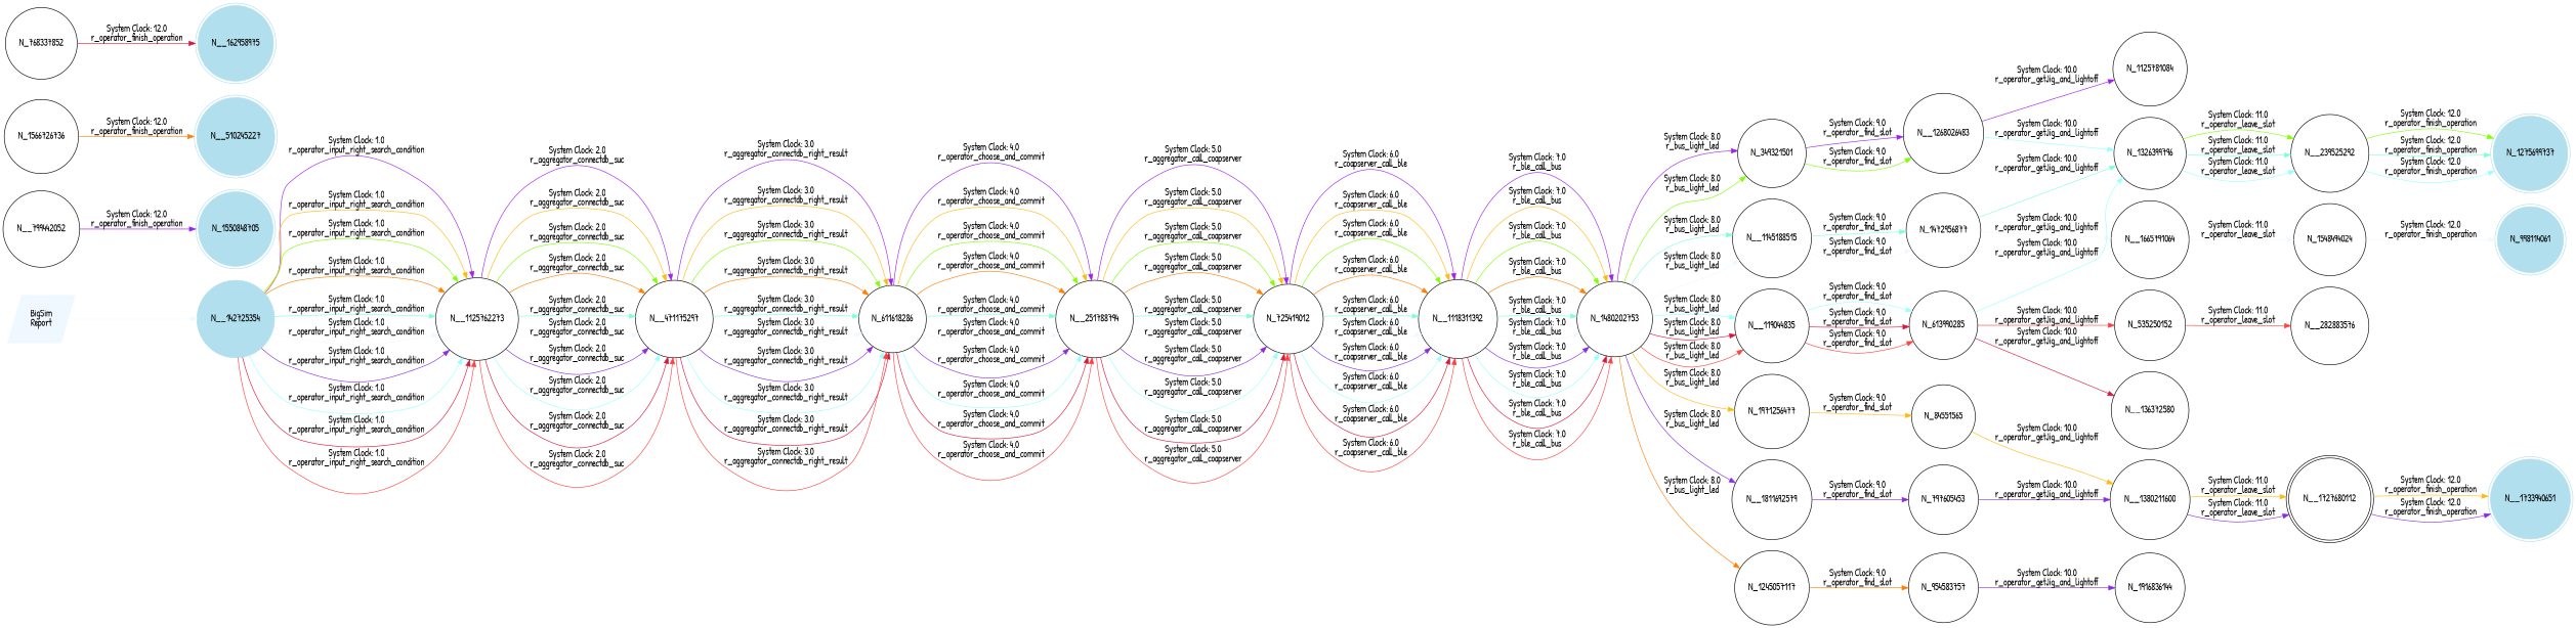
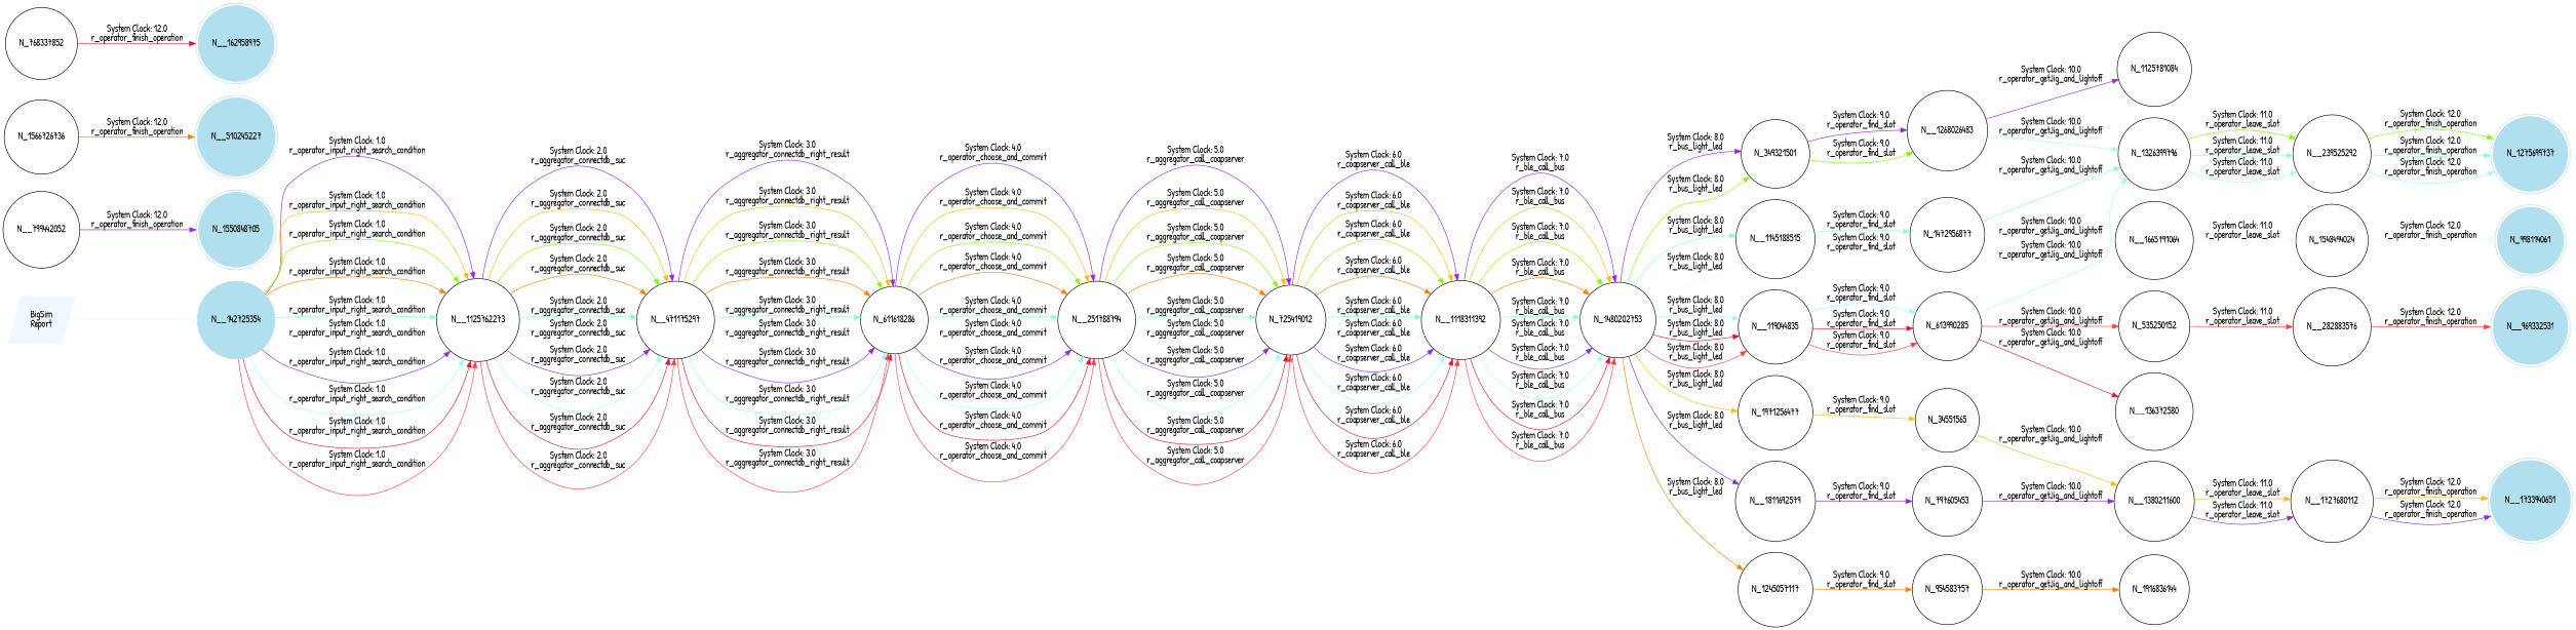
  digraph {
    fontname="Patrick Hand"
    rankdir=LR
    node [fontname="Patrick Hand" shape=circle]
    edge [color=aliceblue fontname="Patrick Hand"]
    n1 [color=aliceblue label="BigSim\nReport" shape=parallelogram style=filled]
    n2 [color=lightblue2 label=N__142725354 style=filled]
    n3 [label=N__1125762273]
    n4 [label=N__471175297]
    n5 [label=N_349321501]
    n6 [label=N__1268026483]
    n7 [label=N_1125781084]
    n8 [label=N_1326399796]
    n9 [label=N__239525292]
    n10 [label=N__799442052]
    n11 [color=lightblue2 label=N_1550848705 shape=doublecircle style=filled]
    n12 [label=N_725419012]
    n13 [label=N__1118311392]
    n14 [label=N_1480202753]
    n15 [label=N_1971256477]
    n16 [label=N_1245057117]
    n17 [label=N__1145188515]
    n18 [label=N__1811692579]
    n19 [label=N__119044835]
    n20 [label=N_611618286]
    n21 [label=N__251788794]
-   n22 [label=N_84551565]
+   n22 [label=N_34551565]
    n23 [label=N_954583757]
    n24 [label=N_1472956877]
    n25 [label=N_797605453]
    n26 [label=N_613990285]
    n27 [label=N__1380211600]
-   n28 [label=N__1727680112 shape=doublecircle]
+   n28 [label=N__1727680112]
    n29 [color=lightblue2 label=N__1733940651 shape=doublecircle style=filled]
    n30 [color=lightblue2 label=N_1275699737 shape=doublecircle style=filled]
    n31 [label=N_1916836144]
    n32 [label=N_1566726736]
    n33 [color=lightblue2 label=N__510245227 shape=doublecircle style=filled]
    n34 [label=N__1665791064]
    n35 [label=N_1548494024]
    n36 [color=lightblue2 label=N_998114061 shape=doublecircle style=filled]
    n37 [label=N__136372580]
    n38 [label=N_535250152]
    n39 [label=N__282883576]
    n40 [label=N_768337852]
    n41 [color=lightblue2 label=N__162958975 shape=doublecircle style=filled]
+   n42 [color=lightblue2 label=N__969332531 shape=doublecircle style=filled]
    n1 -> n2
    n2 -> n3 [color=purple label="System Clock: 1.0\nr_operator_input_right_search_condition"]
    n2 -> n3 [color=darkgoldenrod1 label="System Clock: 1.0\nr_operator_input_right_search_condition"]
    n2 -> n3 [color=chartreuse1 label="System Clock: 1.0\nr_operator_input_right_search_condition"]
    n2 -> n3 [color=darkorange1 label="System Clock: 1.0\nr_operator_input_right_search_condition"]
    n2 -> n3 [color=aquamarine1 label="System Clock: 1.0\nr_operator_input_right_search_condition"]
    n2 -> n3 [label="System Clock: 1.0\nr_operator_input_right_search_condition"]
    n2 -> n3 [color=blueviolet label="System Clock: 1.0\nr_operator_input_right_search_condition"]
    n2 -> n3 [color=darkslategray1 label="System Clock: 1.0\nr_operator_input_right_search_condition"]
    n2 -> n3 [color=crimson label="System Clock: 1.0\nr_operator_input_right_search_condition"]
    n2 -> n3 [color=brown1 label="System Clock: 1.0\nr_operator_input_right_search_condition"]
    n3 -> n4 [color=purple label="System Clock: 2.0\nr_aggregator_connectdb_suc"]
    n3 -> n4 [color=darkgoldenrod1 label="System Clock: 2.0\nr_aggregator_connectdb_suc"]
    n3 -> n4 [color=chartreuse1 label="System Clock: 2.0\nr_aggregator_connectdb_suc"]
    n3 -> n4 [color=darkorange1 label="System Clock: 2.0\nr_aggregator_connectdb_suc"]
    n3 -> n4 [color=aquamarine1 label="System Clock: 2.0\nr_aggregator_connectdb_suc"]
    n3 -> n4 [label="System Clock: 2.0\nr_aggregator_connectdb_suc"]
    n3 -> n4 [color=blueviolet label="System Clock: 2.0\nr_aggregator_connectdb_suc"]
    n3 -> n4 [color=darkslategray1 label="System Clock: 2.0\nr_aggregator_connectdb_suc"]
    n3 -> n4 [color=crimson label="System Clock: 2.0\nr_aggregator_connectdb_suc"]
    n3 -> n4 [color=brown1 label="System Clock: 2.0\nr_aggregator_connectdb_suc"]
    n4 -> n20 [color=purple label="System Clock: 3.0\nr_aggregator_connectdb_right_result"]
    n4 -> n20 [color=darkgoldenrod1 label="System Clock: 3.0\nr_aggregator_connectdb_right_result"]
    n4 -> n20 [color=chartreuse1 label="System Clock: 3.0\nr_aggregator_connectdb_right_result"]
    n4 -> n20 [color=darkorange1 label="System Clock: 3.0\nr_aggregator_connectdb_right_result"]
    n4 -> n20 [color=aquamarine1 label="System Clock: 3.0\nr_aggregator_connectdb_right_result"]
    n4 -> n20 [label="System Clock: 3.0\nr_aggregator_connectdb_right_result"]
    n4 -> n20 [color=blueviolet label="System Clock: 3.0\nr_aggregator_connectdb_right_result"]
    n4 -> n20 [color=darkslategray1 label="System Clock: 3.0\nr_aggregator_connectdb_right_result"]
    n4 -> n20 [color=crimson label="System Clock: 3.0\nr_aggregator_connectdb_right_result"]
    n4 -> n20 [color=brown1 label="System Clock: 3.0\nr_aggregator_connectdb_right_result"]
    n5 -> n6 [color=purple label="System Clock: 9.0\nr_operator_find_slot"]
    n5 -> n6 [color=chartreuse1 label="System Clock: 9.0\nr_operator_find_slot"]
    n6 -> n7 [color=purple label="System Clock: 10.0\nr_operator_getJig_and_lightoff"]
    n6 -> n8 [color=darkslategray1 label="System Clock: 10.0\nr_operator_getJig_and_lightoff"]
    n8 -> n9 [color=chartreuse1 label="System Clock: 11.0\nr_operator_leave_slot"]
    n8 -> n9 [color=aquamarine1 label="System Clock: 11.0\nr_operator_leave_slot"]
    n8 -> n9 [color=darkslategray1 label="System Clock: 11.0\nr_operator_leave_slot"]
    n9 -> n30 [color=chartreuse1 label="System Clock: 12.0\nr_operator_finish_operation"]
    n9 -> n30 [color=aquamarine1 label="System Clock: 12.0\nr_operator_finish_operation"]
    n9 -> n30 [color=darkslategray1 label="System Clock: 12.0\nr_operator_finish_operation"]
    n10 -> n11 [color=purple label="System Clock: 12.0\nr_operator_finish_operation"]
    n12 -> n13 [color=purple label="System Clock: 6.0\nr_coapserver_call_ble"]
    n12 -> n13 [color=darkgoldenrod1 label="System Clock: 6.0\nr_coapserver_call_ble"]
    n12 -> n13 [color=chartreuse1 label="System Clock: 6.0\nr_coapserver_call_ble"]
    n12 -> n13 [color=darkorange1 label="System Clock: 6.0\nr_coapserver_call_ble"]
    n12 -> n13 [color=aquamarine1 label="System Clock: 6.0\nr_coapserver_call_ble"]
    n12 -> n13 [label="System Clock: 6.0\nr_coapserver_call_ble"]
    n12 -> n13 [color=blueviolet label="System Clock: 6.0\nr_coapserver_call_ble"]
    n12 -> n13 [color=darkslategray1 label="System Clock: 6.0\nr_coapserver_call_ble"]
    n12 -> n13 [color=crimson label="System Clock: 6.0\nr_coapserver_call_ble"]
    n12 -> n13 [color=brown1 label="System Clock: 6.0\nr_coapserver_call_ble"]
    n13 -> n14 [color=purple label="System Clock: 7.0\nr_ble_call_bus"]
    n13 -> n14 [color=darkgoldenrod1 label="System Clock: 7.0\nr_ble_call_bus"]
    n13 -> n14 [color=chartreuse1 label="System Clock: 7.0\nr_ble_call_bus"]
    n13 -> n14 [color=darkorange1 label="System Clock: 7.0\nr_ble_call_bus"]
    n13 -> n14 [color=aquamarine1 label="System Clock: 7.0\nr_ble_call_bus"]
    n13 -> n14 [label="System Clock: 7.0\nr_ble_call_bus"]
    n13 -> n14 [color=blueviolet label="System Clock: 7.0\nr_ble_call_bus"]
    n13 -> n14 [color=darkslategray1 label="System Clock: 7.0\nr_ble_call_bus"]
    n13 -> n14 [color=crimson label="System Clock: 7.0\nr_ble_call_bus"]
    n13 -> n14 [color=brown1 label="System Clock: 7.0\nr_ble_call_bus"]
    n14 -> n5 [color=purple label="System Clock: 8.0\nr_bus_light_led"]
    n14 -> n5 [color=chartreuse1 label="System Clock: 8.0\nr_bus_light_led"]
    n14 -> n15 [color=darkgoldenrod1 label="System Clock: 8.0\nr_bus_light_led"]
    n14 -> n16 [color=darkorange1 label="System Clock: 8.0\nr_bus_light_led"]
    n14 -> n17 [color=aquamarine1 label="System Clock: 8.0\nr_bus_light_led"]
    n14 -> n17 [label="System Clock: 8.0\nr_bus_light_led"]
    n14 -> n18 [color=blueviolet label="System Clock: 8.0\nr_bus_light_led"]
    n14 -> n19 [color=darkslategray1 label="System Clock: 8.0\nr_bus_light_led"]
    n14 -> n19 [color=crimson label="System Clock: 8.0\nr_bus_light_led"]
    n14 -> n19 [color=brown1 label="System Clock: 8.0\nr_bus_light_led"]
    n15 -> n22 [color=darkgoldenrod1 label="System Clock: 9.0\nr_operator_find_slot"]
    n16 -> n23 [color=darkorange1 label="System Clock: 9.0\nr_operator_find_slot"]
    n17 -> n24 [color=aquamarine1 label="System Clock: 9.0\nr_operator_find_slot"]
    n17 -> n24 [label="System Clock: 9.0\nr_operator_find_slot"]
    n18 -> n25 [color=blueviolet label="System Clock: 9.0\nr_operator_find_slot"]
    n19 -> n26 [color=darkslategray1 label="System Clock: 9.0\nr_operator_find_slot"]
    n19 -> n26 [color=crimson label="System Clock: 9.0\nr_operator_find_slot"]
    n19 -> n26 [color=brown1 label="System Clock: 9.0\nr_operator_find_slot"]
    n20 -> n21 [color=purple label="System Clock: 4.0\nr_operator_choose_and_commit"]
    n20 -> n21 [color=darkgoldenrod1 label="System Clock: 4.0\nr_operator_choose_and_commit"]
    n20 -> n21 [color=chartreuse1 label="System Clock: 4.0\nr_operator_choose_and_commit"]
    n20 -> n21 [color=darkorange1 label="System Clock: 4.0\nr_operator_choose_and_commit"]
    n20 -> n21 [color=aquamarine1 label="System Clock: 4.0\nr_operator_choose_and_commit"]
    n20 -> n21 [label="System Clock: 4.0\nr_operator_choose_and_commit"]
    n20 -> n21 [color=blueviolet label="System Clock: 4.0\nr_operator_choose_and_commit"]
    n20 -> n21 [color=darkslategray1 label="System Clock: 4.0\nr_operator_choose_and_commit"]
    n20 -> n21 [color=crimson label="System Clock: 4.0\nr_operator_choose_and_commit"]
    n20 -> n21 [color=brown1 label="System Clock: 4.0\nr_operator_choose_and_commit"]
    n21 -> n12 [color=purple label="System Clock: 5.0\nr_aggregator_call_coapserver"]
    n21 -> n12 [color=darkgoldenrod1 label="System Clock: 5.0\nr_aggregator_call_coapserver"]
    n21 -> n12 [color=chartreuse1 label="System Clock: 5.0\nr_aggregator_call_coapserver"]
    n21 -> n12 [color=darkorange1 label="System Clock: 5.0\nr_aggregator_call_coapserver"]
    n21 -> n12 [color=aquamarine1 label="System Clock: 5.0\nr_aggregator_call_coapserver"]
    n21 -> n12 [label="System Clock: 5.0\nr_aggregator_call_coapserver"]
    n21 -> n12 [color=blueviolet label="System Clock: 5.0\nr_aggregator_call_coapserver"]
    n21 -> n12 [color=darkslategray1 label="System Clock: 5.0\nr_aggregator_call_coapserver"]
    n21 -> n12 [color=crimson label="System Clock: 5.0\nr_aggregator_call_coapserver"]
    n21 -> n12 [color=brown1 label="System Clock: 5.0\nr_aggregator_call_coapserver"]
    n22 -> n27 [color=darkgoldenrod1 label="System Clock: 10.0\nr_operator_getJig_and_lightoff"]
-   n23 -> n31 [color=blueviolet label="System Clock: 10.0\nr_operator_getJig_and_lightoff"]
+   n23 -> n31 [color=darkorange1 label="System Clock: 10.0\nr_operator_getJig_and_lightoff"]
    n24 -> n8 [color=aquamarine1 label="System Clock: 10.0\nr_operator_getJig_and_lightoff"]
    n24 -> n34 [label="System Clock: 10.0\nr_operator_getJig_and_lightoff"]
    n25 -> n27 [color=blueviolet label="System Clock: 10.0\nr_operator_getJig_and_lightoff"]
    n26 -> n8 [color=darkslategray1 label="System Clock: 10.0\nr_operator_getJig_and_lightoff"]
    n26 -> n37 [color=crimson label="System Clock: 10.0\nr_operator_getJig_and_lightoff"]
    n26 -> n38 [color=brown1 label="System Clock: 10.0\nr_operator_getJig_and_lightoff"]
    n27 -> n28 [color=darkgoldenrod1 label="System Clock: 11.0\nr_operator_leave_slot"]
    n27 -> n28 [color=blueviolet label="System Clock: 11.0\nr_operator_leave_slot"]
    n28 -> n29 [color=darkgoldenrod1 label="System Clock: 12.0\nr_operator_finish_operation"]
    n28 -> n29 [color=blueviolet label="System Clock: 12.0\nr_operator_finish_operation"]
    n32 -> n33 [color=darkorange1 label="System Clock: 12.0\nr_operator_finish_operation"]
    n34 -> n35 [label="System Clock: 11.0\nr_operator_leave_slot"]
    n35 -> n36 [label="System Clock: 12.0\nr_operator_finish_operation"]
    n38 -> n39 [color=brown1 label="System Clock: 11.0\nr_operator_leave_slot"]
+   n39 -> n42 [color=brown1 label="System Clock: 12.0\nr_operator_finish_operation"]
    n40 -> n41 [color=crimson label="System Clock: 12.0\nr_operator_finish_operation"]
  }
